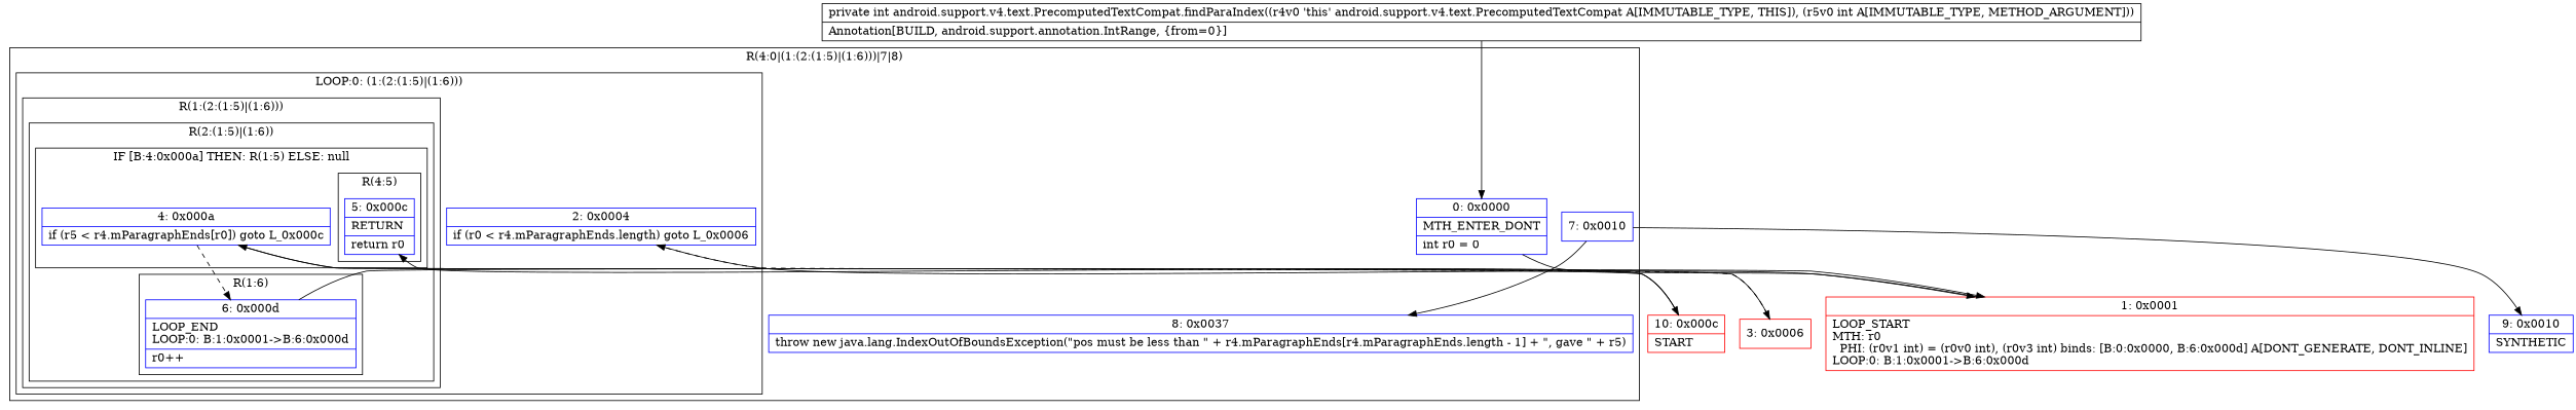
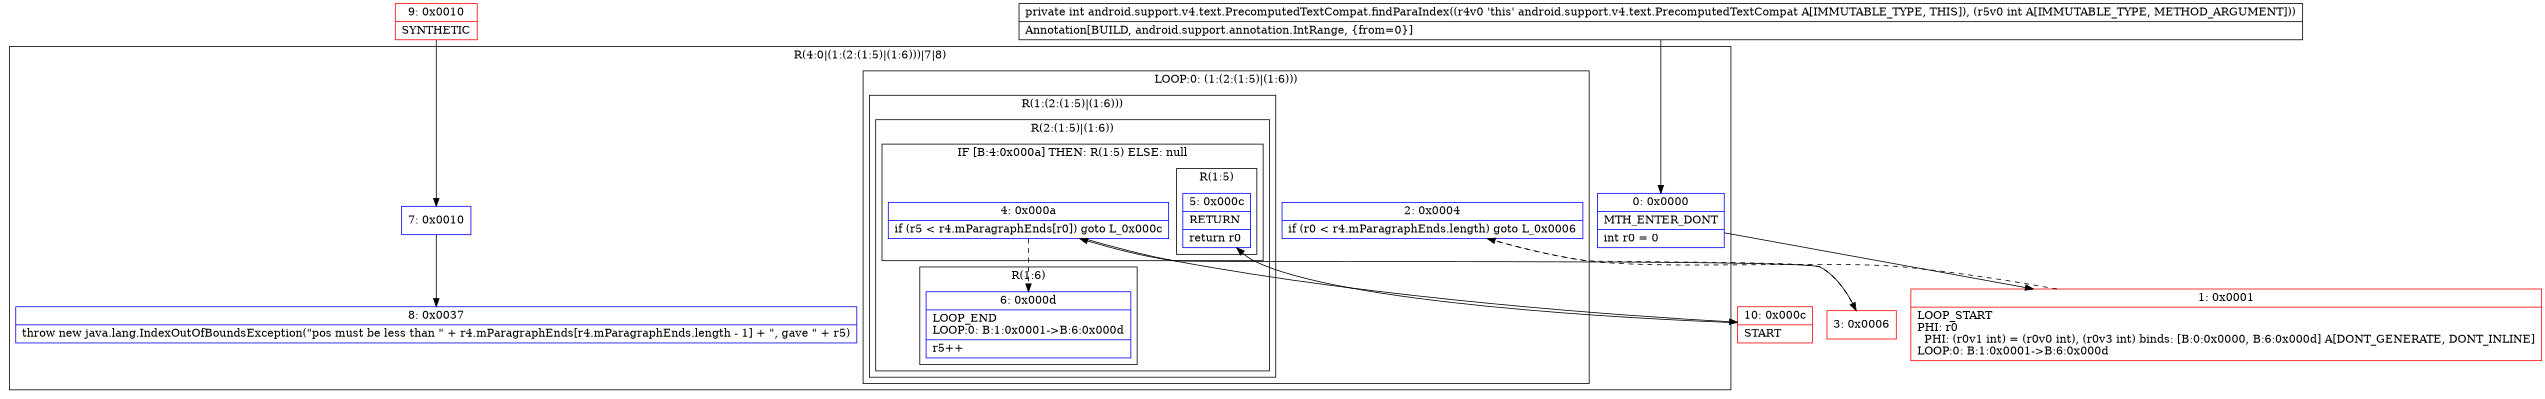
  digraph {
    node [color=blue shape=record]
    n1 [label="{5\:\ 0x000c|RETURN\l|return r0\l}"]
    n2 [label="{4\:\ 0x000a|if (r5 \< r4.mParagraphEnds[r0]) goto L_0x000c\l}"]
-   n3 [label="{6\:\ 0x000d|LOOP_END\lLOOP:0: B:1:0x0001\-\>B:6:0x000d\l|r0++\l}"]
+   n3 [label="{6\:\ 0x000d|LOOP_END\lLOOP:0: B:1:0x0001\-\>B:6:0x000d\l|r5++\l}"]
    n4 [label="{2\:\ 0x0004|if (r0 \< r4.mParagraphEnds.length) goto L_0x0006\l}"]
    n5 [label="{0\:\ 0x0000|MTH_ENTER_DONT\l|int r0 = 0\l}"]
    n6 [label="{7\:\ 0x0010}"]
    n7 [label="{8\:\ 0x0037|throw new java.lang.IndexOutOfBoundsException(\"pos must be less than \" + r4.mParagraphEnds[r4.mParagraphEnds.length \- 1] + \", gave \" + r5)\l}"]
    n8 [color=red label="{10\:\ 0x000c|START\l}"]
-   n9 [color=red label="{1\:\ 0x0001|LOOP_START\lMTH: r0 \l  PHI: (r0v1 int) = (r0v0 int), (r0v3 int) binds: [B:0:0x0000, B:6:0x000d] A[DONT_GENERATE, DONT_INLINE]\lLOOP:0: B:1:0x0001\-\>B:6:0x000d\l}"]
+   n9 [color=red label="{1\:\ 0x0001|LOOP_START\lPHI: r0 \l  PHI: (r0v1 int) = (r0v0 int), (r0v3 int) binds: [B:0:0x0000, B:6:0x000d] A[DONT_GENERATE, DONT_INLINE]\lLOOP:0: B:1:0x0001\-\>B:6:0x000d\l}"]
    n10 [color=red label="{3\:\ 0x0006}"]
-   n11 [label="{9\:\ 0x0010|SYNTHETIC\l}"]
+   n11 [color=red label="{9\:\ 0x0010|SYNTHETIC\l}"]
    n12 [label="{private int android.support.v4.text.PrecomputedTextCompat.findParaIndex((r4v0 'this' android.support.v4.text.PrecomputedTextCompat A[IMMUTABLE_TYPE, THIS]), (r5v0 int A[IMMUTABLE_TYPE, METHOD_ARGUMENT]))  | Annotation[BUILD, android.support.annotation.IntRange, \{from=0\}]\l}" color=""]
    subgraph cluster_1 {
      label="R(4:0|(1:(2:(1:5)|(1:6)))|7|8)"
      n5
      n6
      n7
      subgraph cluster_2 {
        label="LOOP:0: (1:(2:(1:5)|(1:6)))"
        n4
        subgraph cluster_3 {
          label="R(1:(2:(1:5)|(1:6)))"
          subgraph cluster_4 {
            label="R(2:(1:5)|(1:6))"
            subgraph cluster_5 {
              label="IF [B:4:0x000a] THEN: R(1:5) ELSE: null"
              n2
              subgraph cluster_6 {
-               label="R(4:5)"
+               label="R(1:5)"
                n1
              }
            }
            subgraph cluster_7 {
              label="R(1:6)"
              n3
            }
          }
        }
      }
    }
    n2 -> n3 [style=dashed]
    n2 -> n8
-   n3 -> n9
    n4 -> n10 [style=dashed]
    n5 -> n9
    n6 -> n7
    n8 -> n1
-   n9 -> n4
+   n9 -> n4 [style=dashed]
    n10 -> n2
-   n6 -> n11
+   n11 -> n6
    n12 -> n5
  }
